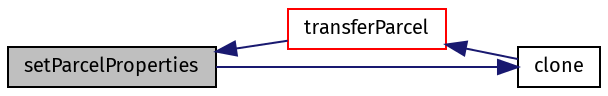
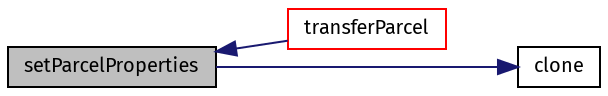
  digraph {
    fontname="Fira Sans"
    rankdir=LR
    node [color=black fontname="Fira Sans" fontsize=10 shape=record]
    edge [color=midnightblue dir=back fontname="Fira Sans" fontsize=10 labelfontname=Helvetica labelfontsize=10 style=solid]
    n1 [fillcolor=grey75 fontcolor=black height=0.2 label=setParcelProperties style=filled width=0.4]
    n2 [color=red height=0.2 label=transferParcel width=0.4]
    n3 [height=0.2 label=clone width=0.4]
    n1 -> n2
-   n2 -> n3
    n3 -> n1
  }
